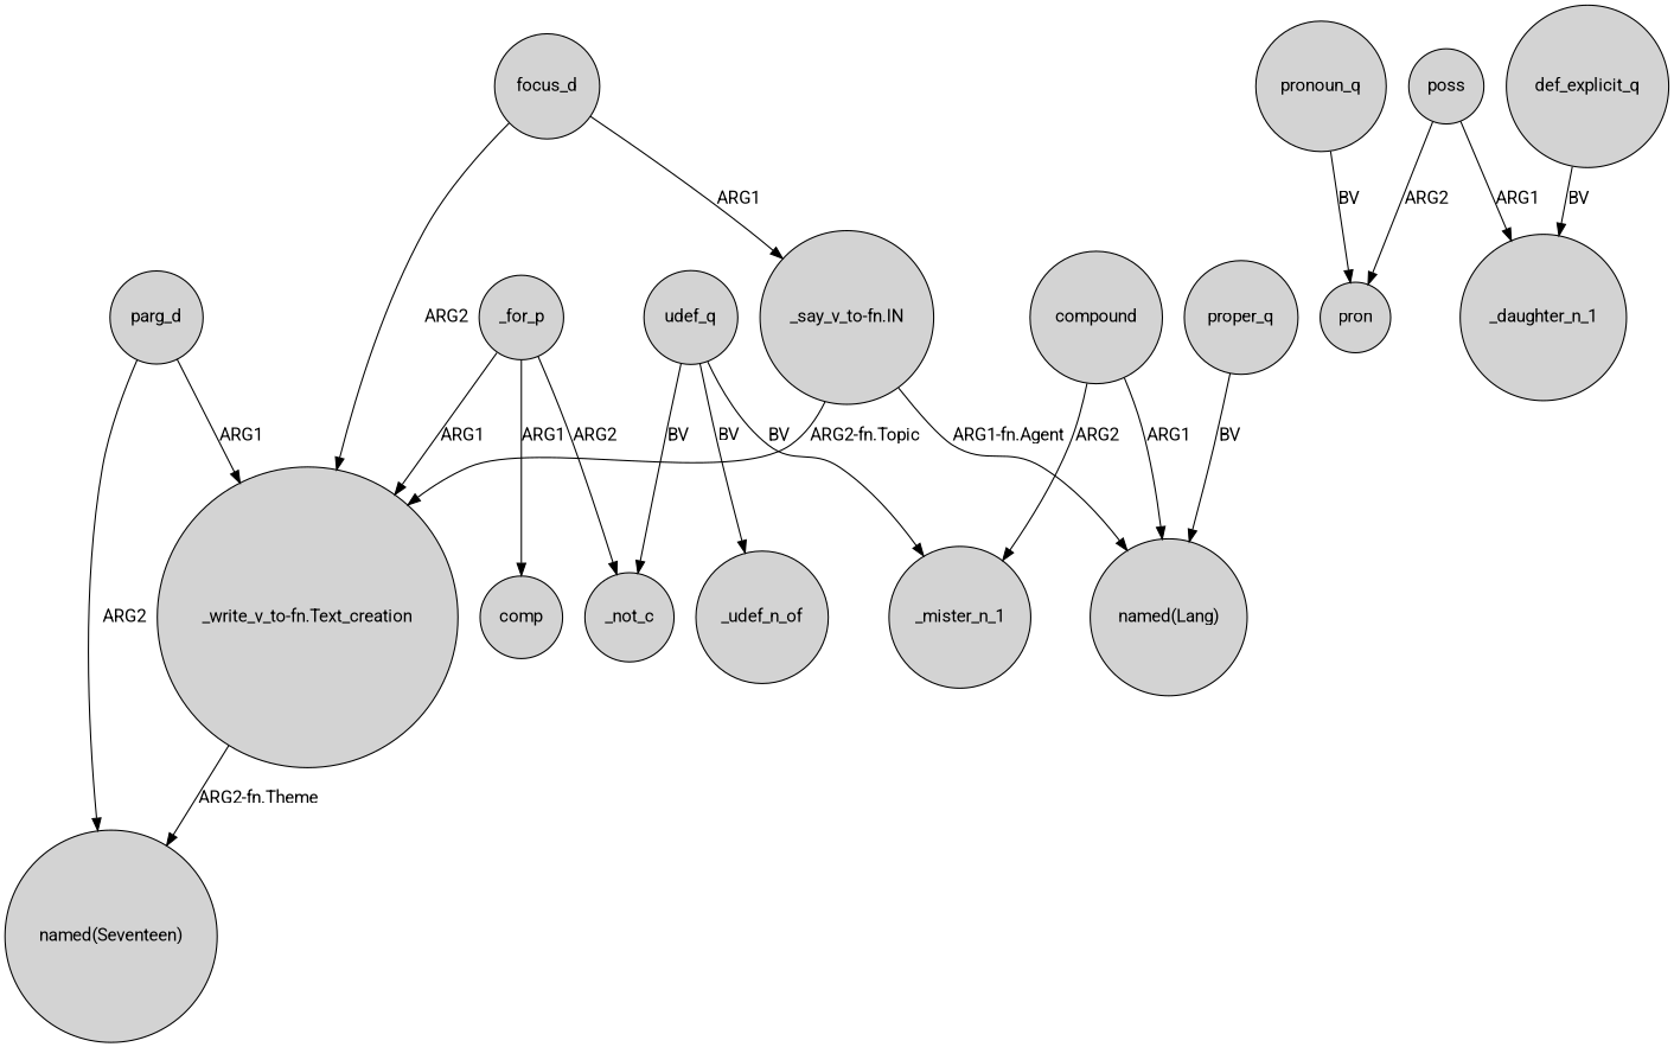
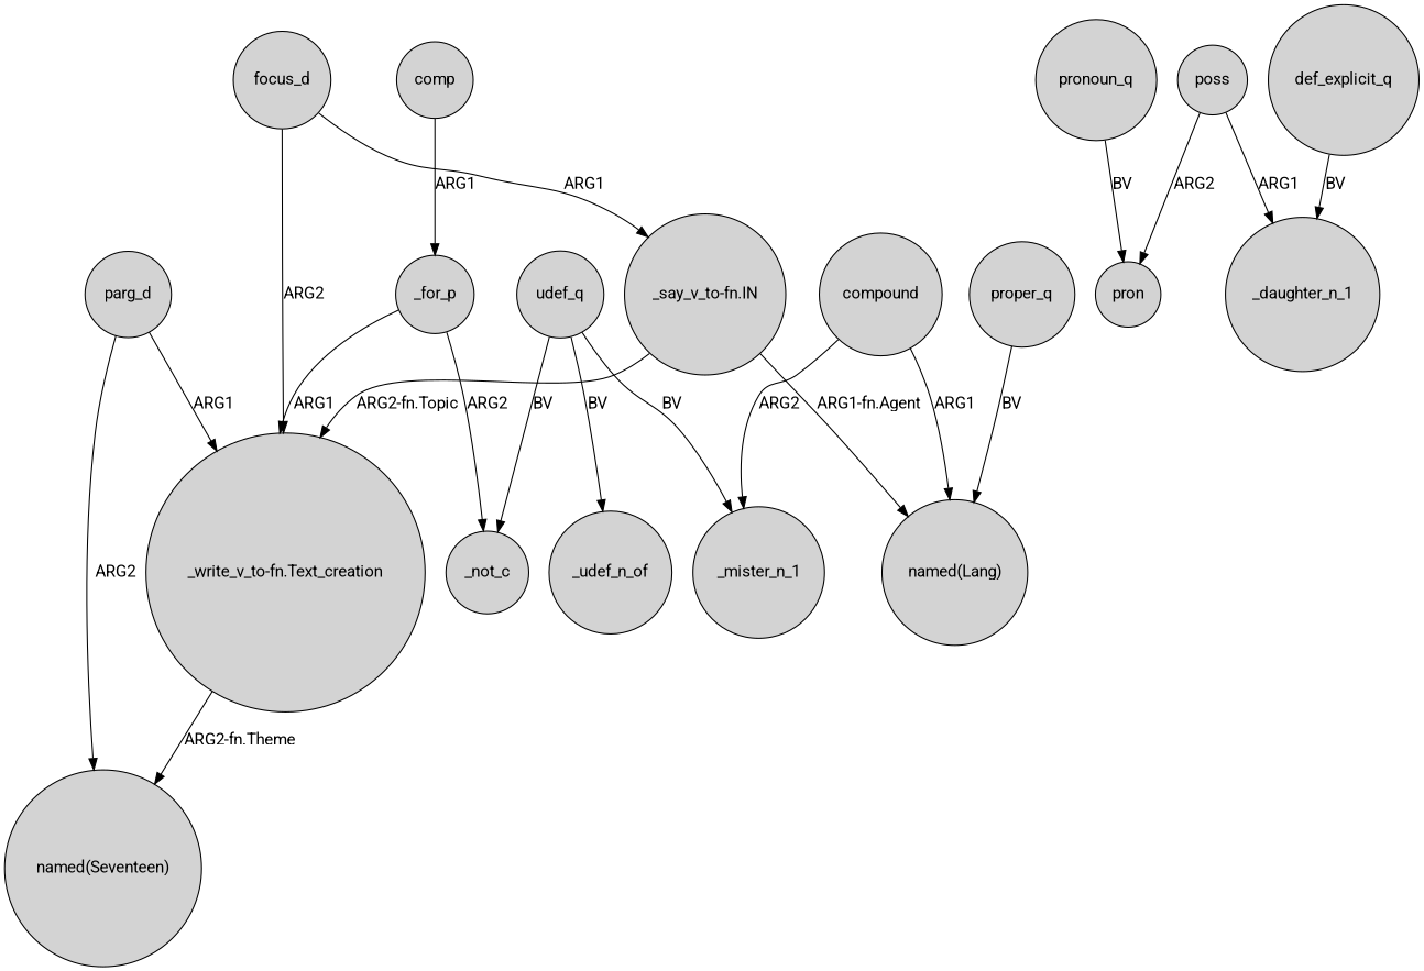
  digraph {
    fontname=Roboto
    node [fontname=Roboto shape=circle style=filled]
    edge [fontname=Roboto]
    parg_d
    "named(Seventeen)"
    "_write_v_to-fn.Text_creation"
    _for_p
    _not_c
    udef_q
    n7 [label=_udef_n_of]
    _mister_n_1
    proper_q
    "named(Lang)"
    poss
    pron
    _daughter_n_1
    compound
    comp
    pronoun_q
    focus_d
    "_say_v_to-fn.IN"
    def_explicit_q
    parg_d -> "named(Seventeen)" [label=ARG2]
    parg_d -> "_write_v_to-fn.Text_creation" [label=ARG1]
    "_write_v_to-fn.Text_creation" -> "named(Seventeen)" [label="ARG2-fn.Theme"]
    _for_p -> "_write_v_to-fn.Text_creation" [label=ARG1]
    _for_p -> _not_c [label=ARG2]
    udef_q -> _not_c [label=BV]
    udef_q -> n7 [label=BV]
    udef_q -> _mister_n_1 [label=BV]
    proper_q -> "named(Lang)" [label=BV]
    poss -> pron [label=ARG2]
    poss -> _daughter_n_1 [label=ARG1]
    compound -> _mister_n_1 [label=ARG2]
    compound -> "named(Lang)" [label=ARG1]
-   _for_p -> comp [label=ARG1]
+   comp -> _for_p [label=ARG1]
    pronoun_q -> pron [label=BV]
    focus_d -> "_write_v_to-fn.Text_creation" [label=ARG2]
    focus_d -> "_say_v_to-fn.IN" [label=ARG1]
    "_say_v_to-fn.IN" -> "_write_v_to-fn.Text_creation" [label="ARG2-fn.Topic"]
    "_say_v_to-fn.IN" -> "named(Lang)" [label="ARG1-fn.Agent"]
    def_explicit_q -> _daughter_n_1 [label=BV]
  }
